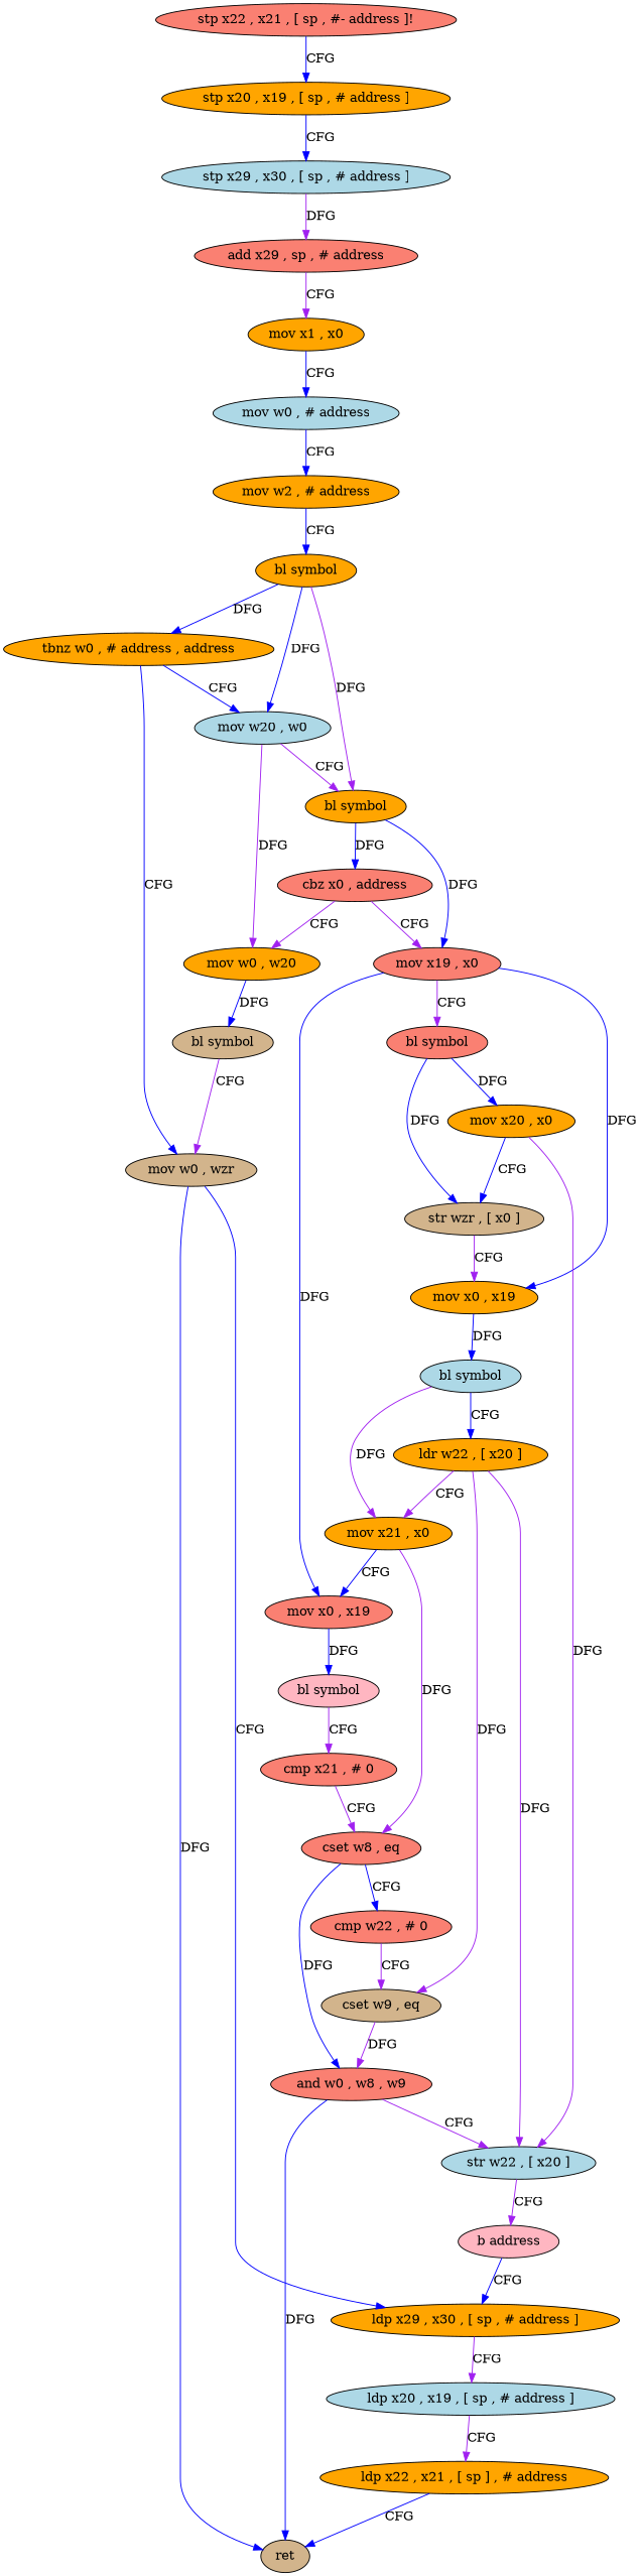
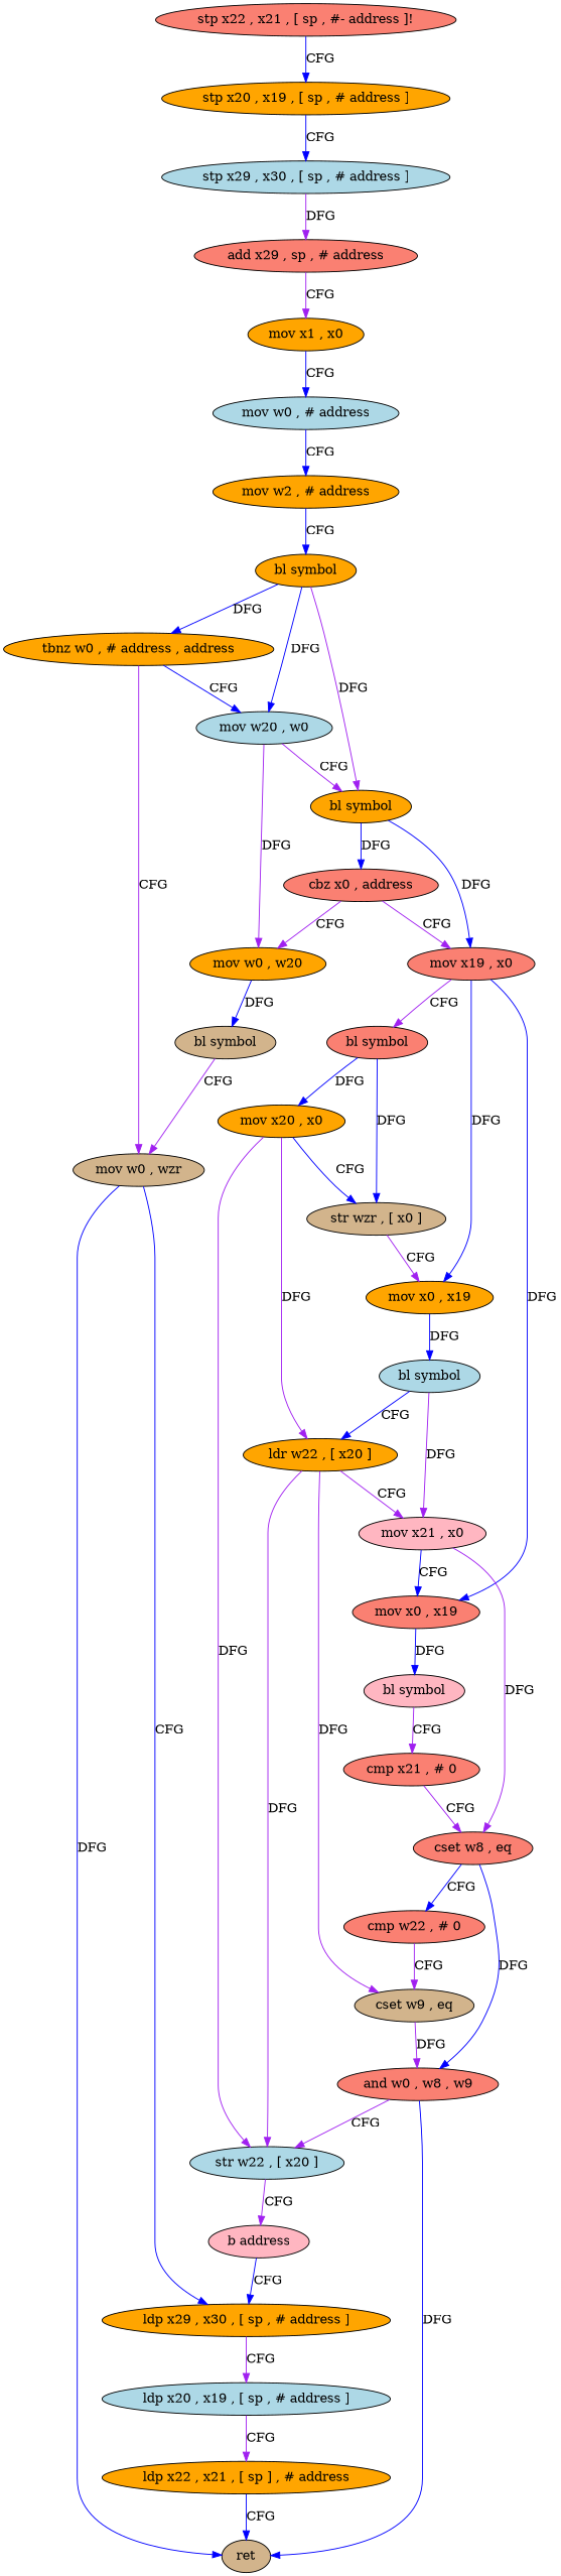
  digraph {
    node [fillcolor=orange style=filled]
    edge [color=blue]
    n1 [fillcolor=salmon label="stp x22 , x21 , [ sp , #- address ]!"]
    n2 [label="stp x20 , x19 , [ sp , # address ]"]
    n3 [fillcolor=lightblue label="stp x29 , x30 , [ sp , # address ]"]
    n4 [fillcolor=salmon label="add x29 , sp , # address"]
    n5 [label="mov x1 , x0"]
    n6 [fillcolor=lightblue label="mov w0 , # address"]
    n7 [label="mov w2 , # address"]
    n8 [label="bl symbol"]
    n9 [label="tbnz w0 , # address , address"]
    n10 [fillcolor=lightblue label="mov w20 , w0"]
    n11 [label="bl symbol"]
    n12 [fillcolor=tan label="mov w0 , wzr"]
    n13 [label="mov w0 , w20"]
    n14 [fillcolor=salmon label="cbz x0 , address"]
    n15 [fillcolor=salmon label="mov x19 , x0"]
    n16 [label="ldp x29 , x30 , [ sp , # address ]"]
    n17 [fillcolor=tan label=ret]
    n18 [fillcolor=lightblue label="ldp x20 , x19 , [ sp , # address ]"]
    n19 [fillcolor=tan label="bl symbol"]
    n20 [label="ldp x22 , x21 , [ sp ] , # address"]
    n21 [fillcolor=salmon label="bl symbol"]
    n22 [label="mov x0 , x19"]
    n23 [fillcolor=salmon label="mov x0 , x19"]
    n24 [label="mov x20 , x0"]
    n25 [fillcolor=tan label="str wzr , [ x0 ]"]
    n26 [fillcolor=lightblue label="bl symbol"]
    n27 [fillcolor=lightpink label="bl symbol"]
    n28 [label="ldr w22 , [ x20 ]"]
    n29 [fillcolor=lightblue label="str w22 , [ x20 ]"]
-   n30 [label="mov x21 , x0"]
+   n30 [fillcolor=lightpink label="mov x21 , x0"]
    n31 [fillcolor=tan label="cset w9 , eq"]
    n32 [fillcolor=lightpink label="b address"]
    n33 [fillcolor=salmon label="cset w8 , eq"]
    n34 [fillcolor=salmon label="and w0 , w8 , w9"]
    n35 [fillcolor=salmon label="cmp w22 , # 0"]
    n36 [fillcolor=salmon label="cmp x21 , # 0"]
    n1 -> n2 [label=CFG]
    n2 -> n3 [label=CFG]
    n3 -> n4 [color=purple label=DFG]
    n4 -> n5 [color=purple label=CFG]
    n5 -> n6 [label=CFG]
    n6 -> n7 [label=CFG]
    n7 -> n8 [label=CFG]
    n8 -> n9 [label=DFG]
    n8 -> n10 [label=DFG]
    n8 -> n11 [color=purple label=DFG]
    n9 -> n10 [label=CFG]
-   n9 -> n12 [label=CFG]
+   n9 -> n12 [color=purple label=CFG]
    n10 -> n11 [color=purple label=CFG]
    n10 -> n13 [color=purple label=DFG]
    n11 -> n14 [label=DFG]
    n11 -> n15 [label=DFG]
    n12 -> n16 [label=CFG]
    n12 -> n17 [label=DFG]
    n13 -> n19 [label=DFG]
    n14 -> n13 [color=purple label=CFG]
    n14 -> n15 [color=purple label=CFG]
    n15 -> n21 [color=purple label=CFG]
    n15 -> n22 [label=DFG]
    n15 -> n23 [label=DFG]
    n16 -> n18 [color=purple label=CFG]
    n18 -> n20 [color=purple label=CFG]
    n19 -> n12 [color=purple label=CFG]
    n20 -> n17 [label=CFG]
    n21 -> n24 [label=DFG]
    n21 -> n25 [label=DFG]
    n22 -> n26 [label=DFG]
    n23 -> n27 [label=DFG]
    n24 -> n25 [label=CFG]
+   n24 -> n28 [color=purple label=DFG]
    n24 -> n29 [color=purple label=DFG]
    n25 -> n22 [color=purple label=CFG]
    n26 -> n28 [label=CFG]
    n26 -> n30 [color=purple label=DFG]
    n27 -> n36 [color=purple label=CFG]
    n28 -> n29 [color=purple label=DFG]
    n28 -> n30 [color=purple label=CFG]
    n28 -> n31 [color=purple label=DFG]
    n29 -> n32 [color=purple label=CFG]
    n30 -> n23 [label=CFG]
    n30 -> n33 [color=purple label=DFG]
    n31 -> n34 [color=purple label=DFG]
    n32 -> n16 [label=CFG]
    n33 -> n34 [label=DFG]
    n33 -> n35 [label=CFG]
    n34 -> n17 [label=DFG]
    n34 -> n29 [color=purple label=CFG]
    n35 -> n31 [color=purple label=CFG]
    n36 -> n33 [color=purple label=CFG]
  }
